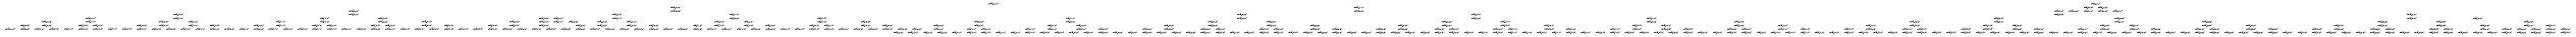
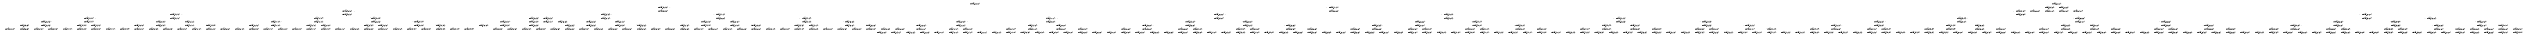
  digraph {
    n1 [label="Node{data=[7357, 7357]}"]
    n2 [label="Node{data=[4298, 4298]}"]
    n3 [label="Node{data=[8477, 8477]}"]
    n4 [label="Node{data=[4266, 4266]}"]
    n5 [label="Node{data=[4635, 4635]}"]
    n6 [label="Node{data=[8360, 8360]}"]
    n7 [label="Node{data=[8541, 8541]}"]
    n8 [label="Node{data=[4048, 4048]}"]
    n9 [label="Node{data=[4282, 4282]}"]
    n10 [label="Node{data=[4564, 4564]}"]
    n11 [label="Node{data=[7341, 7341]}"]
    n12 [label="Node{data=[4040, 4040]}"]
    n13 [label="Node{data=[4073, 4073]}"]
    n14 [label="Node{data=[4274, 4274]}"]
    n15 [label="Node{data=[4290, 4290]}"]
    n16 [label="Node{data=[4036, 4036]}"]
    n17 [label="Node{data=[4044, 4044]}"]
    n18 [label="Node{data=[4052, 4052]}"]
    n19 [label="Node{data=[4166, 4166]}"]
    n20 [label="Node{data=[2699, 2699]}"]
    n21 [label="Node{data=[4038, 4038]}"]
    n22 [label="Node{data=[4042, 4042]}"]
    n23 [label="Node{data=[4046, 4046]}"]
    n24 [label="Node{data=[1043, 1043]}"]
    n25 [label="Node{data=[3965, 3965]}"]
    n26 [label="Node{data=[4037, 4037]}"]
    n27 [label="Node{data=[4039, 4039]}"]
    n28 [label="Node{data=[4041, 4041]}"]
    n29 [label="Node{data=[4043, 4043]}"]
    n30 [label="Node{data=[4045, 4045]}"]
    n31 [label="Node{data=[4047, 4047]}"]
    n32 [label="Node{data=[4050, 4050]}"]
    n33 [label="Node{data=[4054, 4054]}"]
    n34 [label="Node{data=[4122, 4122]}"]
    n35 [label="Node{data=[4249, 4249]}"]
    n36 [label="Node{data=[4049, 4049]}"]
    n37 [label="Node{data=[4051, 4051]}"]
    n38 [label="Node{data=[4053, 4053]}"]
    n39 [label="Node{data=[4055, 4055]}"]
    n40 [label="Node{data=[4084, 4084]}"]
    n41 [label="Node{data=[4137, 4137]}"]
    n42 [label="Node{data=[4218, 4218]}"]
    n43 [label="Node{data=[4265, 4265]}"]
    n44 [label="Node{data=[4270, 4270]}"]
    n45 [label="Node{data=[4278, 4278]}"]
    n46 [label="Node{data=[4286, 4286]}"]
    n47 [label="Node{data=[4294, 4294]}"]
    n48 [label="Node{data=[4268, 4268]}"]
    n49 [label="Node{data=[4272, 4272]}"]
    n50 [label="Node{data=[4276, 4276]}"]
    n51 [label="Node{data=[4280, 4280]}"]
    n52 [label="Node{data=[4267, 4267]}"]
    n53 [label="Node{data=[4269, 4269]}"]
    n54 [label="Node{data=[4271, 4271]}"]
    n55 [label="Node{data=[4273, 4273]}"]
    n56 [label="Node{data=[4275, 4275]}"]
    n57 [label="Node{data=[4277, 4277]}"]
    n58 [label="Node{data=[4279, 4279]}"]
    n59 [label="Node{data=[4281, 4281]}"]
    n60 [label="Node{data=[4284, 4284]}"]
    n61 [label="Node{data=[4288, 4288]}"]
    n62 [label="Node{data=[4292, 4292]}"]
    n63 [label="Node{data=[4296, 4296]}"]
    n64 [label="Node{data=[4283, 4283]}"]
    n65 [label="Node{data=[4285, 4285]}"]
    n66 [label="Node{data=[4287, 4287]}"]
    n67 [label="Node{data=[4289, 4289]}"]
    n68 [label="Node{data=[4291, 4291]}"]
    n69 [label="Node{data=[4293, 4293]}"]
    n70 [label="Node{data=[4295, 4295]}"]
    n71 [label="Node{data=[4297, 4297]}"]
    n72 [label="Node{data=[4306, 4306]}"]
    n73 [label="Node{data=[4627, 4627]}"]
    n74 [label="Node{data=[6286, 6286]}"]
    n75 [label="Node{data=[7349, 7349]}"]
    n76 [label="Node{data=[4302, 4302]}"]
    n77 [label="Node{data=[4310, 4310]}"]
    n78 [label="Node{data=[4623, 4623]}"]
    n79 [label="Node{data=[4631, 4631]}"]
    n80 [label="Node{data=[4300, 4300]}"]
    n81 [label="Node{data=[4304, 4304]}"]
    n82 [label="Node{data=[4308, 4308]}"]
    n83 [label="Node{data=[4299, 4299]}"]
-   n84 [label="Node{data=[4301, 4301]}"]
    n85 [label="Node{data=[4303, 4303]}"]
    n86 [label="Node{data=[4305, 4305]}"]
    n87 [label="Node{data=[4307, 4307]}"]
    n88 [label="Node{data=[4309, 4309]}"]
    n89 [label="Node{data=[4537, 4537]}"]
    n90 [label="Node{data=[4311, 4311]}"]
    n91 [label="Node{data=[4563, 4563]}"]
    n92 [label="Node{data=[4566, 4566]}"]
    n93 [label="Node{data=[4625, 4625]}"]
    n94 [label="Node{data=[4629, 4629]}"]
    n95 [label="Node{data=[4633, 4633]}"]
    n96 [label="Node{data=[4565, 4565]}"]
    n97 [label="Node{data=[4568, 4568]}"]
    n98 [label="Node{data=[4624, 4624]}"]
    n99 [label="Node{data=[4626, 4626]}"]
    n100 [label="Node{data=[4628, 4628]}"]
    n101 [label="Node{data=[4630, 4630]}"]
    n102 [label="Node{data=[4632, 4632]}"]
    n103 [label="Node{data=[4634, 4634]}"]
    n104 [label="Node{data=[4675, 4675]}"]
    n105 [label="Node{data=[7337, 7337]}"]
    n106 [label="Node{data=[7345, 7345]}"]
    n107 [label="Node{data=[7353, 7353]}"]
    n108 [label="Node{data=[4637, 4637]}"]
    n109 [label="Node{data=[4749, 4749]}"]
    n110 [label="Node{data=[7159, 7159]}"]
    n111 [label="Node{data=[7339, 7339]}"]
    n112 [label="Node{data=[4636, 4636]}"]
    n113 [label="Node{data=[4638, 4638]}"]
    n114 [label="Node{data=[4677, 4677]}"]
    n115 [label="Node{data=[6272, 6272]}"]
    n116 [label="Node{data=[7022, 7022]}"]
    n117 [label="Node{data=[7336, 7336]}"]
    n118 [label="Node{data=[7338, 7338]}"]
    n119 [label="Node{data=[7340, 7340]}"]
    n120 [label="Node{data=[7343, 7343]}"]
    n121 [label="Node{data=[7347, 7347]}"]
    n122 [label="Node{data=[7351, 7351]}"]
    n123 [label="Node{data=[7355, 7355]}"]
    n124 [label="Node{data=[7342, 7342]}"]
    n125 [label="Node{data=[7344, 7344]}"]
    n126 [label="Node{data=[7346, 7346]}"]
    n127 [label="Node{data=[7348, 7348]}"]
    n128 [label="Node{data=[7350, 7350]}"]
    n129 [label="Node{data=[7352, 7352]}"]
    n130 [label="Node{data=[7354, 7354]}"]
    n131 [label="Node{data=[7356, 7356]}"]
    n132 [label="Node{data=[8226, 8226]}"]
    n133 [label="Node{data=[8422, 8422]}"]
    n134 [label="Node{data=[8509, 8509]}"]
    n135 [label="Node{data=[8607, 8607]}"]
    n136 [label="Node{data=[7677, 7677]}"]
    n137 [label="Node{data=[8242, 8242]}"]
    n138 [label="Node{data=[8406, 8406]}"]
    n139 [label="Node{data=[8461, 8461]}"]
    n140 [label="Node{data=[7669, 7669]}"]
    n141 [label="Node{data=[8050, 8050]}"]
    n142 [label="Node{data=[8234, 8234]}"]
    n143 [label="Node{data=[8250, 8250]}"]
    n144 [label="Node{data=[7665, 7665]}"]
    n145 [label="Node{data=[7673, 7673]}"]
    n146 [label="Node{data=[7834, 7834]}"]
    n147 [label="Node{data=[8222, 8222]}"]
    n148 [label="Node{data=[7663, 7663]}"]
    n149 [label="Node{data=[7667, 7667]}"]
    n150 [label="Node{data=[7671, 7671]}"]
    n151 [label="Node{data=[7675, 7675]}"]
    n152 [label="Node{data=[7662, 7662]}"]
    n153 [label="Node{data=[7664, 7664]}"]
    n154 [label="Node{data=[7666, 7666]}"]
    n155 [label="Node{data=[7668, 7668]}"]
    n156 [label="Node{data=[7670, 7670]}"]
    n157 [label="Node{data=[7672, 7672]}"]
    n158 [label="Node{data=[7674, 7674]}"]
    n159 [label="Node{data=[7676, 7676]}"]
    n160 [label="Node{data=[7679, 7679]}"]
    n161 [label="Node{data=[8010, 8010]}"]
    n162 [label="Node{data=[8220, 8220]}"]
    n163 [label="Node{data=[8224, 8224]}"]
    n164 [label="Node{data=[7678, 7678]}"]
    n165 [label="Node{data=[7709, 7709]}"]
    n166 [label="Node{data=[7952, 7952]}"]
    n167 [label="Node{data=[8024, 8024]}"]
    n168 [label="Node{data=[8219, 8219]}"]
    n169 [label="Node{data=[8221, 8221]}"]
    n170 [label="Node{data=[8223, 8223]}"]
    n171 [label="Node{data=[8225, 8225]}"]
    n172 [label="Node{data=[8230, 8230]}"]
    n173 [label="Node{data=[8238, 8238]}"]
    n174 [label="Node{data=[8246, 8246]}"]
    n175 [label="Node{data=[8356, 8356]}"]
    n176 [label="Node{data=[8228, 8228]}"]
    n177 [label="Node{data=[8232, 8232]}"]
    n178 [label="Node{data=[8236, 8236]}"]
    n179 [label="Node{data=[8240, 8240]}"]
    n180 [label="Node{data=[8227, 8227]}"]
    n181 [label="Node{data=[8229, 8229]}"]
    n182 [label="Node{data=[8231, 8231]}"]
    n183 [label="Node{data=[8233, 8233]}"]
    n184 [label="Node{data=[8235, 8235]}"]
    n185 [label="Node{data=[8237, 8237]}"]
    n186 [label="Node{data=[8239, 8239]}"]
    n187 [label="Node{data=[8241, 8241]}"]
    n188 [label="Node{data=[8244, 8244]}"]
    n189 [label="Node{data=[8248, 8248]}"]
    n190 [label="Node{data=[8354, 8354]}"]
    n191 [label="Node{data=[8358, 8358]}"]
    n192 [label="Node{data=[8243, 8243]}"]
    n193 [label="Node{data=[8245, 8245]}"]
    n194 [label="Node{data=[8247, 8247]}"]
    n195 [label="Node{data=[8249, 8249]}"]
    n196 [label="Node{data=[8283, 8283]}"]
    n197 [label="Node{data=[8355, 8355]}"]
    n198 [label="Node{data=[8357, 8357]}"]
    n199 [label="Node{data=[8359, 8359]}"]
    n200 [label="Node{data=[8368, 8368]}"]
    n201 [label="Node{data=[8414, 8414]}"]
    n202 [label="Node{data=[8453, 8453]}"]
    n203 [label="Node{data=[8469, 8469]}"]
    n204 [label="Node{data=[8364, 8364]}"]
    n205 [label="Node{data=[8372, 8372]}"]
    n206 [label="Node{data=[8410, 8410]}"]
    n207 [label="Node{data=[8418, 8418]}"]
    n208 [label="Node{data=[8362, 8362]}"]
    n209 [label="Node{data=[8366, 8366]}"]
    n210 [label="Node{data=[8370, 8370]}"]
    n211 [label="Node{data=[8404, 8404]}"]
    n212 [label="Node{data=[8361, 8361]}"]
    n213 [label="Node{data=[8363, 8363]}"]
    n214 [label="Node{data=[8365, 8365]}"]
    n215 [label="Node{data=[8367, 8367]}"]
    n216 [label="Node{data=[8369, 8369]}"]
    n217 [label="Node{data=[8371, 8371]}"]
    n218 [label="Node{data=[8403, 8403]}"]
    n219 [label="Node{data=[8405, 8405]}"]
    n220 [label="Node{data=[8408, 8408]}"]
    n221 [label="Node{data=[8412, 8412]}"]
    n222 [label="Node{data=[8416, 8416]}"]
    n223 [label="Node{data=[8420, 8420]}"]
    n224 [label="Node{data=[8407, 8407]}"]
    n225 [label="Node{data=[8409, 8409]}"]
    n226 [label="Node{data=[8411, 8411]}"]
    n227 [label="Node{data=[8413, 8413]}"]
    n228 [label="Node{data=[8415, 8415]}"]
    n229 [label="Node{data=[8417, 8417]}"]
    n230 [label="Node{data=[8419, 8419]}"]
    n231 [label="Node{data=[8421, 8421]}"]
    n232 [label="Node{data=[8449, 8449]}"]
    n233 [label="Node{data=[8457, 8457]}"]
    n234 [label="Node{data=[8465, 8465]}"]
    n235 [label="Node{data=[8473, 8473]}"]
    n236 [label="Node{data=[8447, 8447]}"]
    n237 [label="Node{data=[8451, 8451]}"]
    n238 [label="Node{data=[8455, 8455]}"]
    n239 [label="Node{data=[8459, 8459]}"]
    n240 [label="Node{data=[8423, 8423]}"]
    n241 [label="Node{data=[8448, 8448]}"]
    n242 [label="Node{data=[8450, 8450]}"]
    n243 [label="Node{data=[8452, 8452]}"]
    n244 [label="Node{data=[8454, 8454]}"]
    n245 [label="Node{data=[8456, 8456]}"]
    n246 [label="Node{data=[8458, 8458]}"]
    n247 [label="Node{data=[8460, 8460]}"]
    n248 [label="Node{data=[8463, 8463]}"]
    n249 [label="Node{data=[8467, 8467]}"]
    n250 [label="Node{data=[8471, 8471]}"]
    n251 [label="Node{data=[8475, 8475]}"]
    n252 [label="Node{data=[8462, 8462]}"]
    n253 [label="Node{data=[8464, 8464]}"]
    n254 [label="Node{data=[8466, 8466]}"]
    n255 [label="Node{data=[8468, 8468]}"]
    n256 [label="Node{data=[8470, 8470]}"]
    n257 [label="Node{data=[8472, 8472]}"]
    n258 [label="Node{data=[8474, 8474]}"]
    n259 [label="Node{data=[8476, 8476]}"]
    n260 [label="Node{data=[8493, 8493]}"]
    n261 [label="Node{data=[8525, 8525]}"]
    n262 [label="Node{data=[8591, 8591]}"]
    n263 [label="Node{data=[8615, 8615]}"]
    n264 [label="Node{data=[8485, 8485]}"]
    n265 [label="Node{data=[8501, 8501]}"]
    n266 [label="Node{data=[8517, 8517]}"]
    n267 [label="Node{data=[8533, 8533]}"]
    n268 [label="Node{data=[8481, 8481]}"]
    n269 [label="Node{data=[8489, 8489]}"]
    n270 [label="Node{data=[8497, 8497]}"]
    n271 [label="Node{data=[8505, 8505]}"]
    n272 [label="Node{data=[8479, 8479]}"]
    n273 [label="Node{data=[8483, 8483]}"]
    n274 [label="Node{data=[8487, 8487]}"]
    n275 [label="Node{data=[8491, 8491]}"]
    n276 [label="Node{data=[8478, 8478]}"]
    n277 [label="Node{data=[8480, 8480]}"]
    n278 [label="Node{data=[8482, 8482]}"]
    n279 [label="Node{data=[8484, 8484]}"]
    n280 [label="Node{data=[8486, 8486]}"]
    n281 [label="Node{data=[8488, 8488]}"]
    n282 [label="Node{data=[8490, 8490]}"]
    n283 [label="Node{data=[8492, 8492]}"]
    n284 [label="Node{data=[8495, 8495]}"]
    n285 [label="Node{data=[8499, 8499]}"]
    n286 [label="Node{data=[8503, 8503]}"]
    n287 [label="Node{data=[8507, 8507]}"]
    n288 [label="Node{data=[8494, 8494]}"]
    n289 [label="Node{data=[8496, 8496]}"]
    n290 [label="Node{data=[8498, 8498]}"]
    n291 [label="Node{data=[8500, 8500]}"]
    n292 [label="Node{data=[8502, 8502]}"]
    n293 [label="Node{data=[8504, 8504]}"]
    n294 [label="Node{data=[8506, 8506]}"]
    n295 [label="Node{data=[8508, 8508]}"]
    n296 [label="Node{data=[8513, 8513]}"]
    n297 [label="Node{data=[8521, 8521]}"]
    n298 [label="Node{data=[8529, 8529]}"]
    n299 [label="Node{data=[8537, 8537]}"]
    n300 [label="Node{data=[8511, 8511]}"]
    n301 [label="Node{data=[8515, 8515]}"]
    n302 [label="Node{data=[8519, 8519]}"]
    n303 [label="Node{data=[8523, 8523]}"]
    n304 [label="Node{data=[8510, 8510]}"]
    n305 [label="Node{data=[8512, 8512]}"]
    n306 [label="Node{data=[8514, 8514]}"]
    n307 [label="Node{data=[8516, 8516]}"]
    n308 [label="Node{data=[8518, 8518]}"]
    n309 [label="Node{data=[8520, 8520]}"]
    n310 [label="Node{data=[8522, 8522]}"]
    n311 [label="Node{data=[8524, 8524]}"]
    n312 [label="Node{data=[8527, 8527]}"]
    n313 [label="Node{data=[8531, 8531]}"]
    n314 [label="Node{data=[8535, 8535]}"]
    n315 [label="Node{data=[8539, 8539]}"]
    n316 [label="Node{data=[8526, 8526]}"]
    n317 [label="Node{data=[8528, 8528]}"]
    n318 [label="Node{data=[8530, 8530]}"]
    n319 [label="Node{data=[8532, 8532]}"]
    n320 [label="Node{data=[8534, 8534]}"]
    n321 [label="Node{data=[8536, 8536]}"]
    n322 [label="Node{data=[8538, 8538]}"]
    n323 [label="Node{data=[8540, 8540]}"]
    n324 [label="Node{data=[8583, 8583]}"]
    n325 [label="Node{data=[8599, 8599]}"]
    n326 [label="Node{data=[8619, 8619]}"]
    n327 [label="Node{data=[8579, 8579]}"]
    n328 [label="Node{data=[8587, 8587]}"]
    n329 [label="Node{data=[8595, 8595]}"]
    n330 [label="Node{data=[8603, 8603]}"]
    n331 [label="Node{data=[8543, 8543]}"]
    n332 [label="Node{data=[8581, 8581]}"]
    n333 [label="Node{data=[8585, 8585]}"]
    n334 [label="Node{data=[8589, 8589]}"]
    n335 [label="Node{data=[8542, 8542]}"]
    n336 [label="Node{data=[8544, 8544]}"]
    n337 [label="Node{data=[8580, 8580]}"]
    n338 [label="Node{data=[8582, 8582]}"]
    n339 [label="Node{data=[8584, 8584]}"]
    n340 [label="Node{data=[8586, 8586]}"]
    n341 [label="Node{data=[8588, 8588]}"]
    n342 [label="Node{data=[8590, 8590]}"]
    n343 [label="Node{data=[8593, 8593]}"]
    n344 [label="Node{data=[8597, 8597]}"]
    n345 [label="Node{data=[8601, 8601]}"]
    n346 [label="Node{data=[8605, 8605]}"]
    n347 [label="Node{data=[8592, 8592]}"]
    n348 [label="Node{data=[8594, 8594]}"]
    n349 [label="Node{data=[8596, 8596]}"]
    n350 [label="Node{data=[8598, 8598]}"]
    n351 [label="Node{data=[8600, 8600]}"]
    n352 [label="Node{data=[8602, 8602]}"]
    n353 [label="Node{data=[8604, 8604]}"]
    n354 [label="Node{data=[8606, 8606]}"]
    n355 [label="Node{data=[8611, 8611]}"]
    n356 [label="Node{data=[8609, 8609]}"]
    n357 [label="Node{data=[8613, 8613]}"]
    n358 [label="Node{data=[8617, 8617]}"]
    n359 [label="Node{data=[9170, 9170]}"]
    n360 [label="Node{data=[8608, 8608]}"]
    n361 [label="Node{data=[8610, 8610]}"]
    n362 [label="Node{data=[8612, 8612]}"]
    n363 [label="Node{data=[8614, 8614]}"]
    n364 [label="Node{data=[8616, 8616]}"]
    n365 [label="Node{data=[8618, 8618]}"]
    n366 [label="Node{data=[8678, 8678]}"]
    n367 [label="Node{data=[9367, 9367]}"]
    n368 [label="Node{data=[8656, 8656]}"]
    n369 [label="Node{data=[9131, 9131]}"]
    n370 [label="Node{data=[9409, 9409]}"]
    n1 -> n2
    n1 -> n3
    n2 -> n4
    n2 -> n5
    n3 -> n6
    n3 -> n7
    n4 -> n8
    n4 -> n9
    n5 -> n10
    n5 -> n11
    n6 -> n132
    n6 -> n133
    n7 -> n134
    n7 -> n135
    n8 -> n12
    n8 -> n13
    n9 -> n14
    n9 -> n15
    n10 -> n72
    n10 -> n73
    n11 -> n74
    n11 -> n75
    n12 -> n16
    n12 -> n17
    n13 -> n18
    n13 -> n19
    n14 -> n44
    n14 -> n45
    n15 -> n46
    n15 -> n47
    n16 -> n20
    n16 -> n21
    n17 -> n22
    n17 -> n23
    n18 -> n32
    n18 -> n33
    n19 -> n34
    n19 -> n35
    n20 -> n24
    n20 -> n25
    n21 -> n26
    n21 -> n27
    n22 -> n28
    n22 -> n29
    n23 -> n30
    n23 -> n31
    n32 -> n36
    n32 -> n37
    n33 -> n38
    n33 -> n39
    n34 -> n40
    n34 -> n41
    n35 -> n42
    n35 -> n43
    n44 -> n48
    n44 -> n49
    n45 -> n50
    n45 -> n51
    n46 -> n60
    n46 -> n61
    n47 -> n62
    n47 -> n63
    n48 -> n52
    n48 -> n53
    n49 -> n54
    n49 -> n55
    n50 -> n56
    n50 -> n57
    n51 -> n58
    n51 -> n59
    n60 -> n64
    n60 -> n65
    n61 -> n66
    n61 -> n67
    n62 -> n68
    n62 -> n69
    n63 -> n70
    n63 -> n71
    n72 -> n76
    n72 -> n77
    n73 -> n78
    n73 -> n79
    n74 -> n104
    n74 -> n105
    n75 -> n106
    n75 -> n107
    n76 -> n80
    n76 -> n81
    n77 -> n82
    n78 -> n92
    n78 -> n93
    n79 -> n94
    n79 -> n95
    n80 -> n83
-   n80 -> n84
    n81 -> n85
    n81 -> n86
    n82 -> n87
    n82 -> n88
    n89 -> n77
    n89 -> n90
    n89 -> n91
    n92 -> n96
    n92 -> n97
    n93 -> n98
    n93 -> n99
    n94 -> n100
    n94 -> n101
    n95 -> n102
    n95 -> n103
    n104 -> n108
    n104 -> n109
    n105 -> n110
    n105 -> n111
    n106 -> n120
    n106 -> n121
    n107 -> n122
    n107 -> n123
    n108 -> n112
    n108 -> n113
    n109 -> n114
    n109 -> n115
    n110 -> n116
    n110 -> n117
    n111 -> n118
    n111 -> n119
    n120 -> n124
    n120 -> n125
    n121 -> n126
    n121 -> n127
    n122 -> n128
    n122 -> n129
    n123 -> n130
    n123 -> n131
    n132 -> n136
    n132 -> n137
    n133 -> n138
    n133 -> n139
    n134 -> n260
    n134 -> n261
    n135 -> n262
    n135 -> n263
    n136 -> n140
    n136 -> n141
    n137 -> n142
    n137 -> n143
    n138 -> n200
    n138 -> n201
    n139 -> n202
    n139 -> n203
    n140 -> n144
    n140 -> n145
    n141 -> n146
    n141 -> n147
    n142 -> n172
    n142 -> n173
    n143 -> n174
    n143 -> n175
    n144 -> n148
    n144 -> n149
    n145 -> n150
    n145 -> n151
    n146 -> n160
    n146 -> n161
    n147 -> n162
    n147 -> n163
    n148 -> n152
    n148 -> n153
    n149 -> n154
    n149 -> n155
    n150 -> n156
    n150 -> n157
    n151 -> n158
    n151 -> n159
    n160 -> n164
    n160 -> n165
    n161 -> n166
    n161 -> n167
    n162 -> n168
    n162 -> n169
    n163 -> n170
    n163 -> n171
    n172 -> n176
    n172 -> n177
    n173 -> n178
    n173 -> n179
    n174 -> n188
    n174 -> n189
    n175 -> n190
    n175 -> n191
    n176 -> n180
    n176 -> n181
    n177 -> n182
    n177 -> n183
    n178 -> n184
    n178 -> n185
    n179 -> n186
    n179 -> n187
    n188 -> n192
    n188 -> n193
    n189 -> n194
    n189 -> n195
    n190 -> n196
    n190 -> n197
    n191 -> n198
    n191 -> n199
    n200 -> n204
    n200 -> n205
    n201 -> n206
    n201 -> n207
    n202 -> n232
    n202 -> n233
    n203 -> n234
    n203 -> n235
    n204 -> n208
    n204 -> n209
    n205 -> n210
    n205 -> n211
    n206 -> n220
    n206 -> n221
    n207 -> n222
    n207 -> n223
    n208 -> n212
    n208 -> n213
    n209 -> n214
    n209 -> n215
    n210 -> n216
    n210 -> n217
    n211 -> n218
    n211 -> n219
    n220 -> n224
    n220 -> n225
    n221 -> n226
    n221 -> n227
    n222 -> n228
    n222 -> n229
    n223 -> n230
    n223 -> n231
    n232 -> n236
    n232 -> n237
    n233 -> n238
    n233 -> n239
    n234 -> n248
    n234 -> n249
    n235 -> n250
    n235 -> n251
    n236 -> n240
    n236 -> n241
    n237 -> n242
    n237 -> n243
    n238 -> n244
    n238 -> n245
    n239 -> n246
    n239 -> n247
    n248 -> n252
    n248 -> n253
    n249 -> n254
    n249 -> n255
    n250 -> n256
    n250 -> n257
    n251 -> n258
    n251 -> n259
    n260 -> n264
    n260 -> n265
    n261 -> n266
    n261 -> n267
    n262 -> n324
    n262 -> n325
    n263 -> n326
    n264 -> n268
    n264 -> n269
    n265 -> n270
    n265 -> n271
    n266 -> n296
    n266 -> n297
    n267 -> n298
    n267 -> n299
    n268 -> n272
    n268 -> n273
    n269 -> n274
    n269 -> n275
    n270 -> n284
    n270 -> n285
    n271 -> n286
    n271 -> n287
    n272 -> n276
    n272 -> n277
    n273 -> n278
    n273 -> n279
    n274 -> n280
    n274 -> n281
    n275 -> n282
    n275 -> n283
    n284 -> n288
    n284 -> n289
    n285 -> n290
    n285 -> n291
    n286 -> n292
    n286 -> n293
    n287 -> n294
    n287 -> n295
    n296 -> n300
    n296 -> n301
    n297 -> n302
    n297 -> n303
    n298 -> n312
    n298 -> n313
    n299 -> n314
    n299 -> n315
    n300 -> n304
    n300 -> n305
    n301 -> n306
    n301 -> n307
    n302 -> n308
    n302 -> n309
    n303 -> n310
    n303 -> n311
    n312 -> n316
    n312 -> n317
    n313 -> n318
    n313 -> n319
    n314 -> n320
    n314 -> n321
    n315 -> n322
    n315 -> n323
    n324 -> n327
    n324 -> n328
    n325 -> n329
    n325 -> n330
    n326 -> n358
    n326 -> n359
    n327 -> n331
    n327 -> n332
    n328 -> n333
    n328 -> n334
    n329 -> n343
    n329 -> n344
    n330 -> n345
    n330 -> n346
    n331 -> n335
    n331 -> n336
    n332 -> n337
    n332 -> n338
    n333 -> n339
    n333 -> n340
    n334 -> n341
    n334 -> n342
    n343 -> n347
    n343 -> n348
    n344 -> n349
    n344 -> n350
    n345 -> n351
    n345 -> n352
    n346 -> n353
    n346 -> n354
    n355 -> n356
    n355 -> n357
    n356 -> n360
    n356 -> n361
    n357 -> n362
    n357 -> n363
    n358 -> n364
    n358 -> n365
    n359 -> n366
    n359 -> n367
    n366 -> n368
    n366 -> n369
    n367 -> n370
  }
